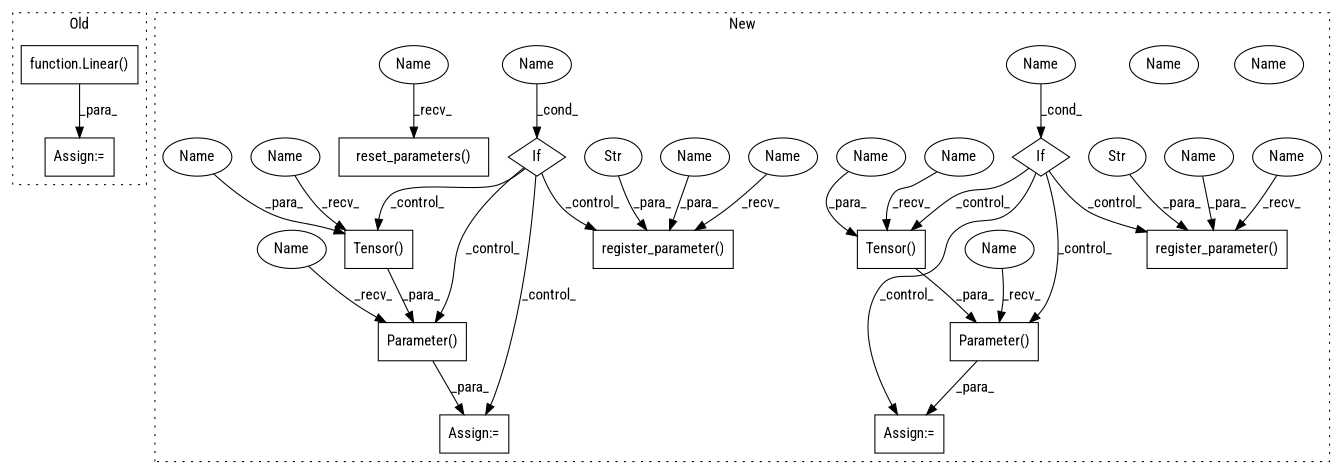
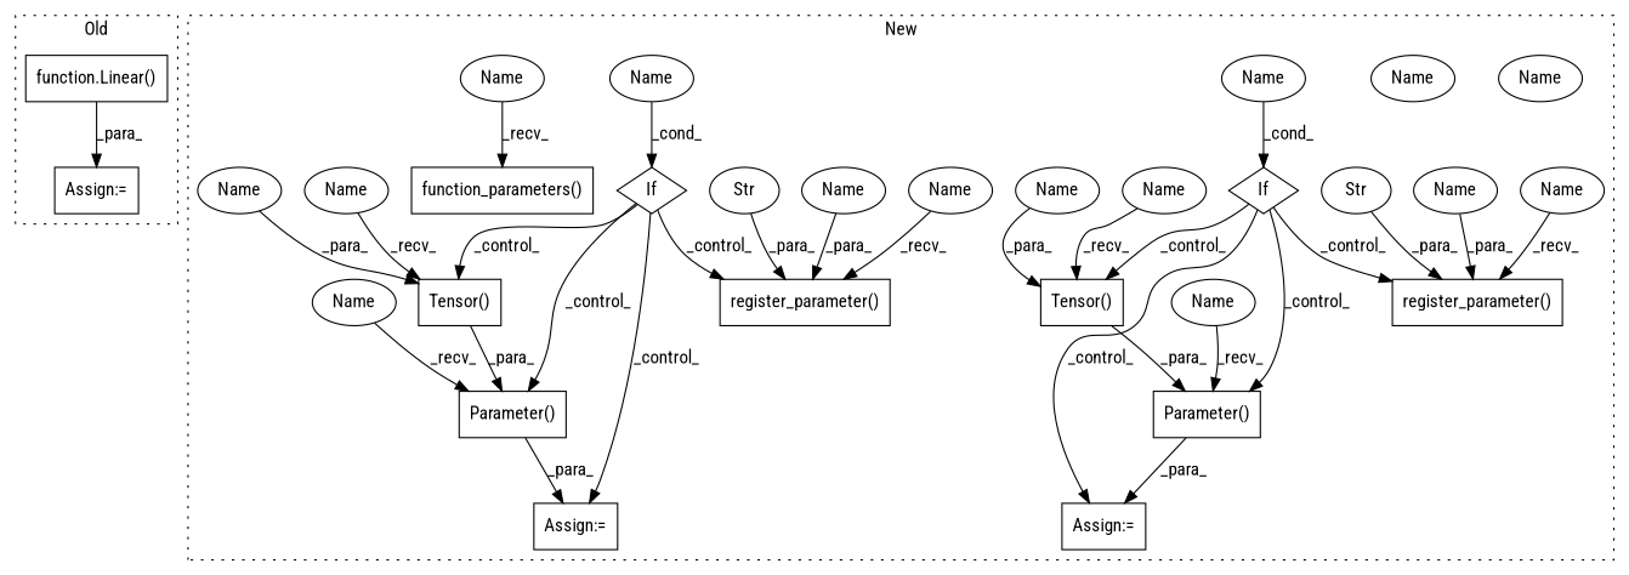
  digraph {
    fontname="Roboto Condensed"
    node [a=87 l=4 s=3801 shape=ellipse fontname="Roboto Condensed"]
    edge [fontname="Roboto Condensed"]
    n1 [a=75 l="7,27" label="function.Linear()" s="3542,3568" shape=box]
    n2 [a=68 l=3 label="Assign:=" s=3539 shape=box]
    n3 [a=75 l="24,1" label="register_parameter()" s="3608,3646" shape=box]
    n4 [a=96 l="3,14" label=If s="3497,3506" shape=diamond]
    n5 [a=75 l="13,1" label="Parameter()" s="3534,3580" shape=box]
-   n6 [a=75 l=23 label="reset_parameters()" shape=box]
+   n6 [a=75 l=23 label="function_parameters()" shape=box]
    n7 [a=66 l=8 label=Str s=3632]
    n8 [l=6 label=Name s=3500]
    n9 [a=68 l=3 label="Assign:=" s=3531 shape=box]
    n10 [a=75 l="13,1" label="Tensor()" s="3547,3579" shape=box]
    n11 [a=75 l="13,1" label="Tensor()" s="3703,3725" shape=box]
    n12 [a=75 l="13,1" label="Parameter()" s="3690,3726" shape=box]
    n13 [a=68 l=3 label="Assign:=" s=3687 shape=box]
    n14 [a=96 l="3,14" label=If s="3657,3664" shape=diamond]
    n15 [a=75 l="24,1" label="register_parameter()" s="3754,3790" shape=box]
    n16 [a=66 l=6 label=Str s=3778]
    n17 [label=Name s=3660]
    n18 [l=6 label=Name s=3500]
    n19 [label=Name s=3642]
    n20 [label=Name s=3786]
    n21 [label=Name s=3660]
    n22 [l=2 label=Name s=3690]
    n23 [l=2 label=Name s=3534]
    n24 [l=5 label=Name s=3703]
    n25 [l=5 label=Name s=3547]
    n26 [label=Name s=3608]
    n27 [label=Name s=3754]
    n28 [label=Name]
    n29 [l=9 label=Name s=3570]
    n30 [l=9 label=Name s=3716]
    subgraph cluster_1 {
      label=Old
      style=dotted
      n1
      n2
    }
    subgraph cluster_2 {
      label=New
      style=dotted
      n3
      n4
      n5
      n6
      n7
      n8
      n9
      n10
      n11
      n12
      n13
      n14
      n15
      n16
      n17
      n18
      n19
      n20
      n21
      n22
      n23
      n24
      n25
      n26
      n27
      n28
      n29
      n30
    }
    n1 -> n2 [label=_para_]
    n4 -> n3 [label=_control_]
    n4 -> n5 [label=_control_]
    n4 -> n9 [label=_control_]
    n4 -> n10 [label=_control_]
    n5 -> n9 [label=_para_]
    n7 -> n3 [label=_para_]
    n10 -> n5 [label=_para_]
    n11 -> n12 [label=_para_]
    n12 -> n13 [label=_para_]
    n14 -> n11 [label=_control_]
    n14 -> n12 [label=_control_]
    n14 -> n13 [label=_control_]
    n14 -> n15 [label=_control_]
    n16 -> n15 [label=_para_]
    n18 -> n4 [label=_cond_]
    n19 -> n3 [label=_para_]
    n20 -> n15 [label=_para_]
    n21 -> n14 [label=_cond_]
    n22 -> n12 [label=_recv_]
    n23 -> n5 [label=_recv_]
    n24 -> n11 [label=_recv_]
    n25 -> n10 [label=_recv_]
    n26 -> n3 [label=_recv_]
    n27 -> n15 [label=_recv_]
    n28 -> n6 [label=_recv_]
    n29 -> n10 [label=_para_]
    n30 -> n11 [label=_para_]
  }
